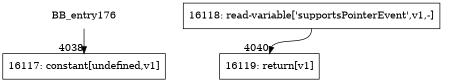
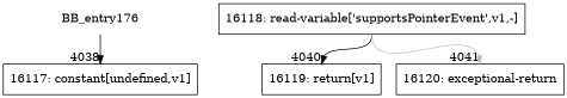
  digraph {
    rankdir=TD
    node [shape=record]
    edge [headport=n tailport=s]
    n1 [label=BB_entry176 shape=none]
    n2 [label="{16117: constant[undefined,v1]}"]
    n3 [label="{16118: read-variable['supportsPointerEvent',v1,-]}"]
    n4 [label="{16119: return[v1]}"]
+   n5 [label="{16120: exceptional-return}"]
    n1 -> n2 [headlabel="    4038"]
    n3 -> n4 [headlabel="      4040"]
+   n3 -> n5 [color=gray headlabel="      4041"]
  }
